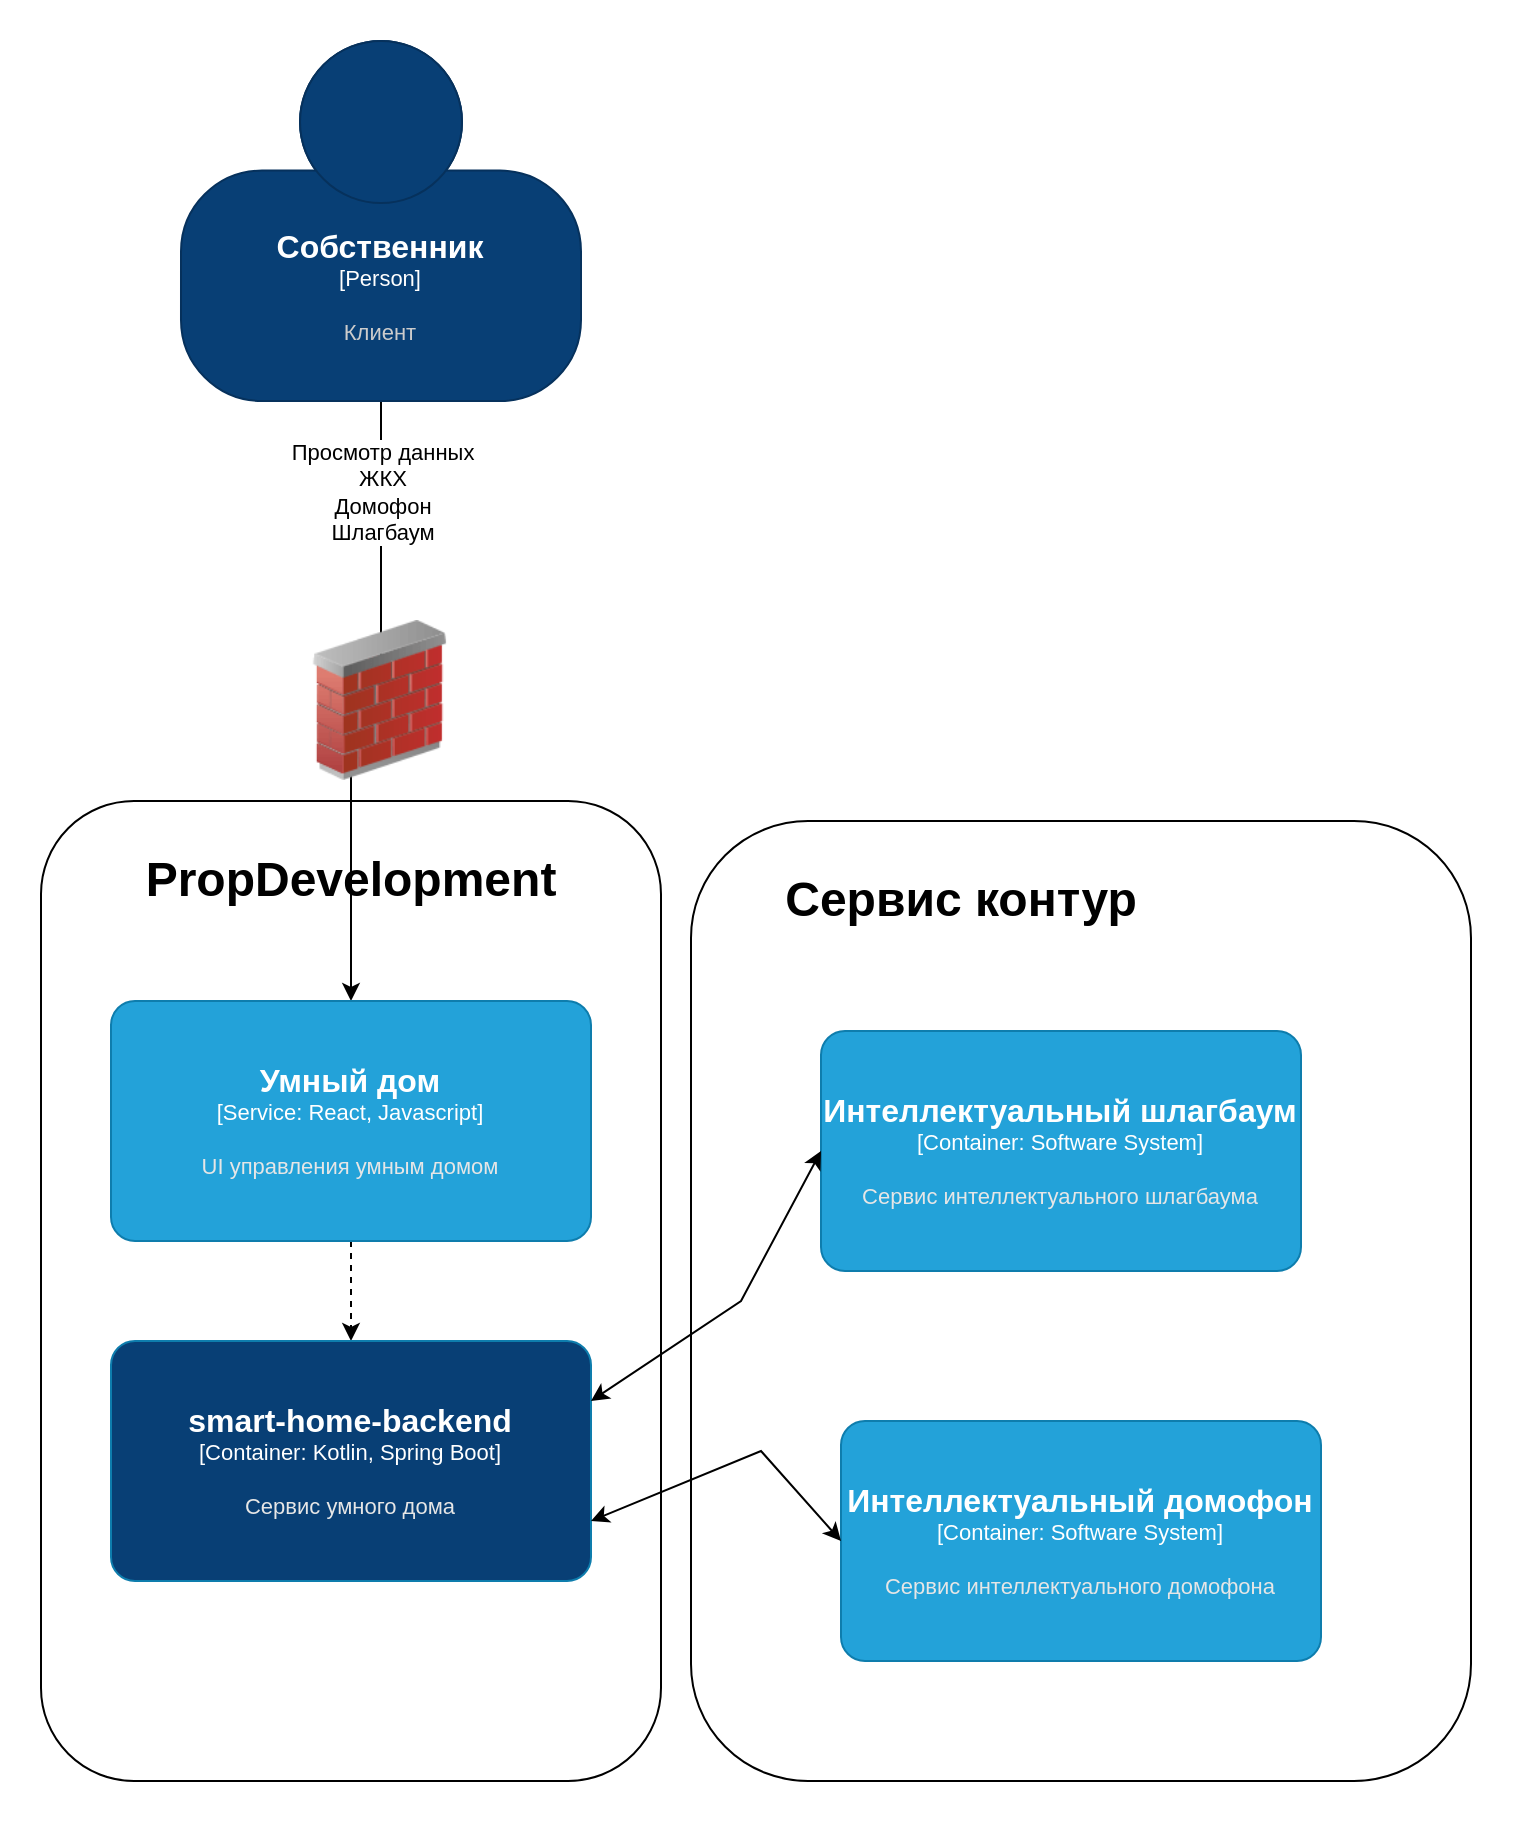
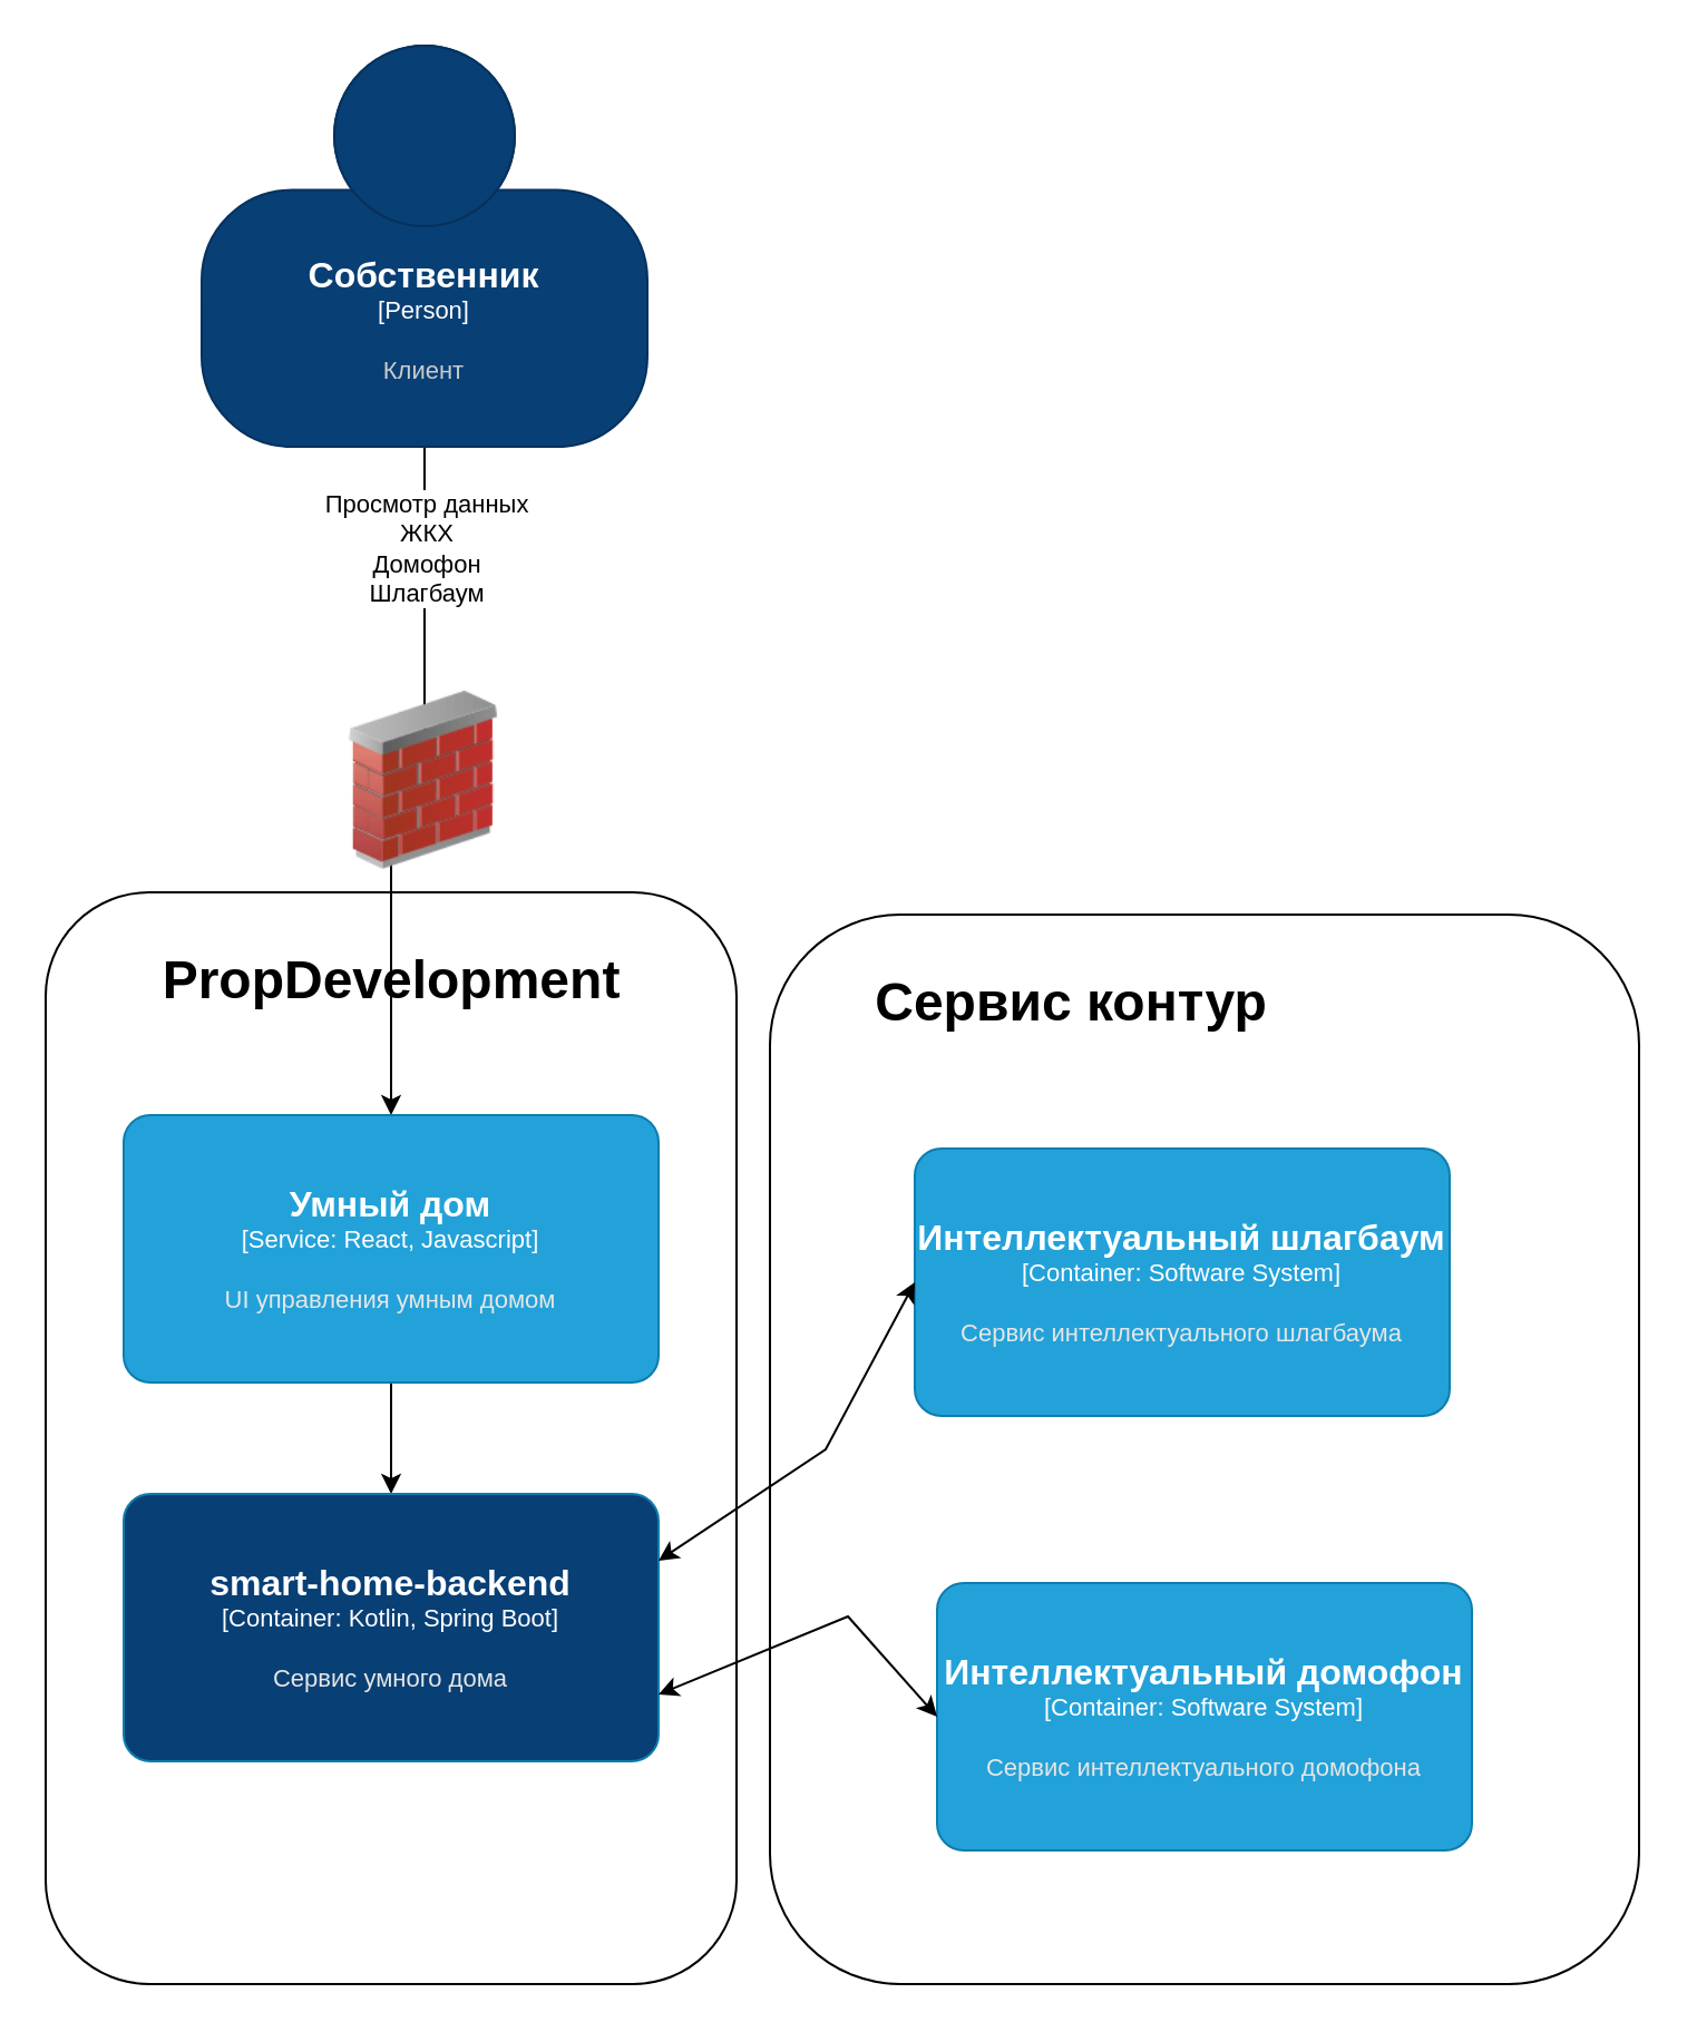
  <mxCell id="0" />
  <mxCell id="1" parent="0" />
  <mxCell id="2" value="" style="rounded=1;whiteSpace=wrap;html=1;" vertex="1" parent="1"><mxGeometry x="20" y="400" width="310" height="490" as="geometry" /></mxCell>
  <mxCell id="3" value="" style="rounded=1;whiteSpace=wrap;html=1;" vertex="1" parent="1"><mxGeometry x="345" y="410" width="390" height="480" as="geometry" /></mxCell>
  <mxCell id="4" style="edgeStyle=orthogonalEdgeStyle;rounded=0;orthogonalLoop=1;jettySize=auto;html=1;entryX=0.5;entryY=0;entryDx=0;entryDy=0;entryPerimeter=0;" parent="1" target="7" edge="1"><mxGeometry relative="1" as="geometry"><mxPoint x="-180.08" y="360" as="targetPoint" /><mxPoint x="190" y="200" as="sourcePoint" /><Array as="points"><mxPoint x="190" y="351" /><mxPoint x="175" y="351" /></Array></mxGeometry></mxCell>
  <mxCell id="5" value="Просмотр данных&lt;div&gt;ЖКХ&lt;/div&gt;&lt;div&gt;Домофон&lt;/div&gt;&lt;div&gt;Шлагбаум&lt;/div&gt;" style="edgeLabel;html=1;align=center;verticalAlign=middle;resizable=0;points=[];" parent="4" vertex="1" connectable="0"><mxGeometry x="-0.715" relative="1" as="geometry"><mxPoint as="offset" /></mxGeometry></mxCell>
- <mxCell id="6" style="edgeStyle=orthogonalEdgeStyle;rounded=0;orthogonalLoop=1;jettySize=auto;html=1;exitX=0.5;exitY=1;exitDx=0;exitDy=0;exitPerimeter=0;dashed=1;" parent="1" source="7" target="10" edge="1"><mxGeometry relative="1" as="geometry" /></mxCell>
+ <mxCell id="6" style="edgeStyle=orthogonalEdgeStyle;rounded=0;orthogonalLoop=1;jettySize=auto;html=1;exitX=0.5;exitY=1;exitDx=0;exitDy=0;exitPerimeter=0;" parent="1" source="7" target="10" edge="1"><mxGeometry relative="1" as="geometry" /></mxCell>
  <mxCell id="7" value="&lt;font style=&quot;font-size: 16px&quot;&gt;&lt;b&gt;Умный дом&lt;/b&gt;&lt;/font&gt;&lt;div&gt;[Service: React, Javascript]&lt;/div&gt;&lt;br&gt;&lt;div&gt;&lt;font style=&quot;font-size: 11px&quot;&gt;&lt;font color=&quot;#E6E6E6&quot;&gt;UI управления умным домом&lt;/font&gt;&lt;/div&gt;" style="rounded=1;whiteSpace=wrap;html=1;fontSize=11;labelBackgroundColor=none;fillColor=#23A2D9;fontColor=#ffffff;align=center;arcSize=10;strokeColor=#0E7DAD;metaEdit=1;resizable=0;points=[[0.25,0,0],[0.5,0,0],[0.75,0,0],[1,0.25,0],[1,0.5,0],[1,0.75,0],[0.75,1,0],[0.5,1,0],[0.25,1,0],[0,0.75,0],[0,0.5,0],[0,0.25,0]];" parent="1" vertex="1"><mxGeometry x="55" y="500" width="240" height="120" as="geometry" /></mxCell>
  <mxCell id="8" value="" style="image;html=1;image=img/lib/clip_art/networking/Firewall_02_128x128.png" parent="1" vertex="1"><mxGeometry x="150" y="310" width="80" height="80" as="geometry" /></mxCell>
  <mxCell id="9" value="&lt;font style=&quot;font-size: 16px&quot;&gt;&lt;b&gt;Собственник&lt;/b&gt;&lt;/font&gt;&lt;div&gt;[Person]&lt;/div&gt;&lt;br&gt;&lt;div&gt;&lt;font style=&quot;font-size: 11px&quot;&gt;&lt;font color=&quot;#cccccc&quot;&gt;Клиент&lt;/font&gt;&lt;/div&gt;" style="html=1;fontSize=11;dashed=0;whiteSpace=wrap;fillColor=#083F75;strokeColor=#06315C;fontColor=#ffffff;shape=mxgraph.c4.person2;align=center;metaEdit=1;points=[[0.5,0,0],[1,0.5,0],[1,0.75,0],[0.75,1,0],[0.5,1,0],[0.25,1,0],[0,0.75,0],[0,0.5,0]];resizable=0;" parent="1" vertex="1"><mxGeometry x="90" y="20" width="200" height="180" as="geometry" /></mxCell>
  <mxCell id="10" value="&lt;font style=&quot;font-size: 16px&quot;&gt;&lt;b&gt;smart-home-backend&lt;/b&gt;&lt;/font&gt;&lt;div&gt;[Container: Kotlin, Spring Boot]&lt;/div&gt;&lt;br&gt;&lt;div&gt;&lt;font style=&quot;font-size: 11px&quot;&gt;&lt;font color=&quot;#E6E6E6&quot;&gt;Сервис умного дома&lt;/font&gt;&lt;/div&gt;" style="rounded=1;whiteSpace=wrap;html=1;fontSize=11;labelBackgroundColor=none;fillColor=#083f75;fontColor=#ffffff;align=center;arcSize=10;strokeColor=#0E7DAD;metaEdit=1;resizable=0;points=[[0.25,0,0],[0.5,0,0],[0.75,0,0],[1,0.25,0],[1,0.5,0],[1,0.75,0],[0.75,1,0],[0.5,1,0],[0.25,1,0],[0,0.75,0],[0,0.5,0],[0,0.25,0]];" parent="1" vertex="1"><mxGeometry x="55" y="670" width="240" height="120" as="geometry" /></mxCell>
  <mxCell id="11" value="&lt;font style=&quot;font-size: 16px&quot;&gt;&lt;b&gt;Интеллектуальный шлагбаум&lt;/b&gt;&lt;/font&gt;&lt;div&gt;[Container: Software System]&lt;/div&gt;&lt;br&gt;&lt;div&gt;&lt;font style=&quot;font-size: 11px&quot;&gt;&lt;font color=&quot;#E6E6E6&quot;&gt;Сервис интеллектуального шлагбаума&lt;/font&gt;&lt;/div&gt;" style="rounded=1;whiteSpace=wrap;html=1;fontSize=11;labelBackgroundColor=none;fillColor=#23A2D9;fontColor=#ffffff;align=center;arcSize=10;strokeColor=#0E7DAD;metaEdit=1;resizable=0;points=[[0.25,0,0],[0.5,0,0],[0.75,0,0],[1,0.25,0],[1,0.5,0],[1,0.75,0],[0.75,1,0],[0.5,1,0],[0.25,1,0],[0,0.75,0],[0,0.5,0],[0,0.25,0]];" parent="1" vertex="1"><mxGeometry x="410" y="515" width="240" height="120" as="geometry" /></mxCell>
  <mxCell id="12" value="&lt;font style=&quot;font-size: 16px&quot;&gt;&lt;b&gt;Интеллектуальный домофон&lt;/b&gt;&lt;/font&gt;&lt;div&gt;[Container: Software System]&lt;/div&gt;&lt;br&gt;&lt;div&gt;&lt;font style=&quot;font-size: 11px&quot;&gt;&lt;font color=&quot;#E6E6E6&quot;&gt;Сервис интеллектуального домофона&lt;/font&gt;&lt;/div&gt;" style="rounded=1;whiteSpace=wrap;html=1;fontSize=11;labelBackgroundColor=none;fillColor=#23A2D9;fontColor=#ffffff;align=center;arcSize=10;strokeColor=#0E7DAD;metaEdit=1;resizable=0;points=[[0.25,0,0],[0.5,0,0],[0.75,0,0],[1,0.25,0],[1,0.5,0],[1,0.75,0],[0.75,1,0],[0.5,1,0],[0.25,1,0],[0,0.75,0],[0,0.5,0],[0,0.25,0]];" parent="1" vertex="1"><mxGeometry x="420" y="710" width="240" height="120" as="geometry" /></mxCell>
  <mxCell id="13" value="" style="endArrow=classic;startArrow=classic;html=1;rounded=0;exitX=1;exitY=0.25;exitDx=0;exitDy=0;exitPerimeter=0;entryX=0;entryY=0.5;entryDx=0;entryDy=0;entryPerimeter=0;" edge="1" parent="1" source="10" target="11"><mxGeometry width="50" height="50" relative="1" as="geometry"><mxPoint x="520" y="600" as="sourcePoint" /><mxPoint x="570" y="550" as="targetPoint" /><Array as="points"><mxPoint x="370" y="650" /></Array></mxGeometry></mxCell>
  <mxCell id="14" value="" style="endArrow=classic;startArrow=classic;html=1;rounded=0;exitX=1;exitY=0.75;exitDx=0;exitDy=0;exitPerimeter=0;entryX=0;entryY=0.5;entryDx=0;entryDy=0;entryPerimeter=0;" edge="1" parent="1" source="10" target="12"><mxGeometry width="50" height="50" relative="1" as="geometry"><mxPoint x="520" y="600" as="sourcePoint" /><mxPoint x="570" y="550" as="targetPoint" /><Array as="points"><mxPoint x="380" y="725" /></Array></mxGeometry></mxCell>
  <mxCell id="15" value="Сервис контур" style="text;strokeColor=none;fillColor=none;html=1;fontSize=24;fontStyle=1;verticalAlign=middle;align=center;" vertex="1" parent="1"><mxGeometry x="430" y="430" width="100" height="40" as="geometry" /></mxCell>
  <mxCell id="16" value="PropDevelopment" style="text;strokeColor=none;fillColor=none;html=1;fontSize=24;fontStyle=1;verticalAlign=middle;align=center;" vertex="1" parent="1"><mxGeometry x="125" y="420" width="100" height="40" as="geometry" /></mxCell>
